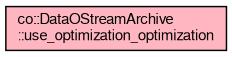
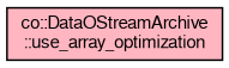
  digraph {
    rankdir=LR
-   n1 [color=black fillcolor=lightpink fontname=FreeSans fontsize=10 height=0.2 label="co::DataOStreamArchive\l::use_optimization_optimization" shape=record style=filled width=0.4]
+   n1 [color=black fillcolor=lightpink fontname=FreeSans fontsize=10 height=0.2 label="co::DataOStreamArchive\l::use_array_optimization" shape=record style=filled width=0.4]
  }
